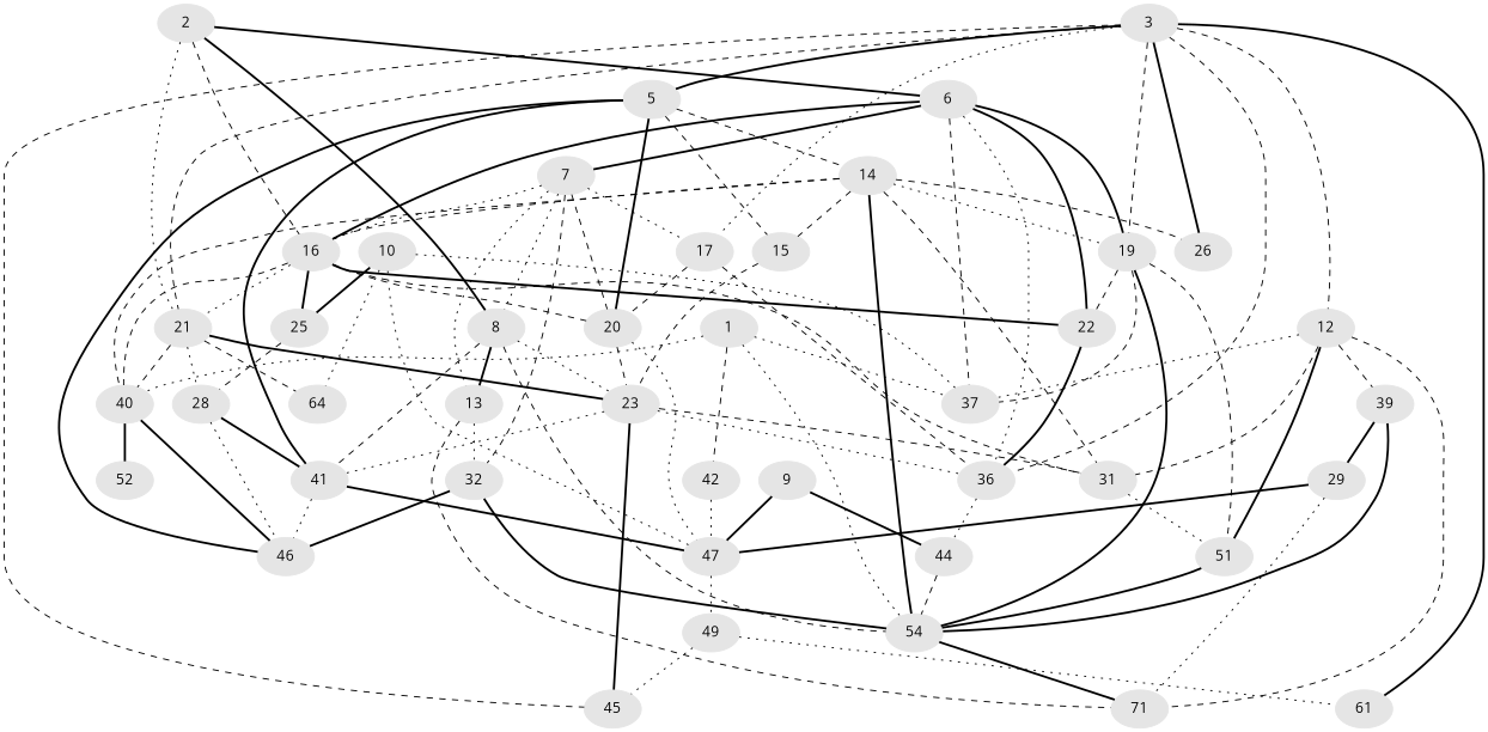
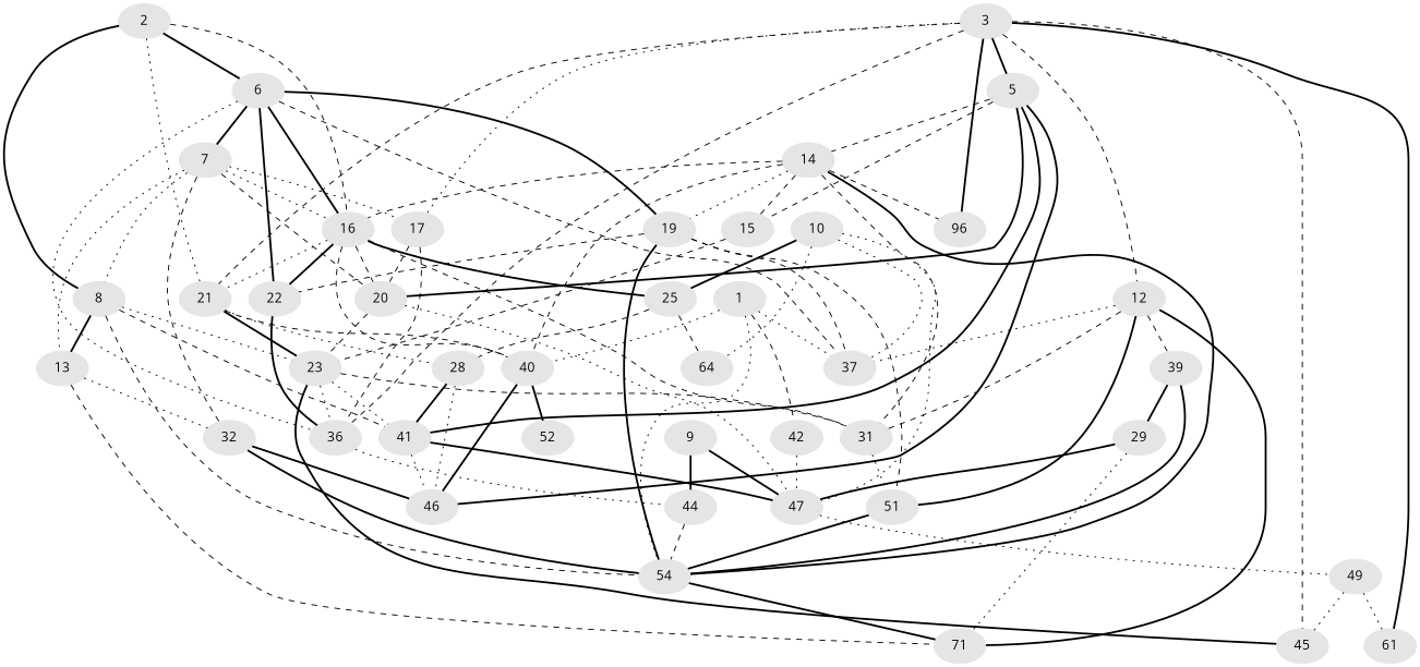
  graph {
    fontname="Open Sans"
    node [color=gray90 fontname="Open Sans" style=filled]
    edge [fontname="Open Sans" style=dashed]
    1 [super="+11"]
    37 [super="+58"]
    40 [super="+68"]
    42
    54 [super="+66"]
    46 [super="+70"]
    52
    47 [super="+48"]
    71
    2 [super="+35"]
    6 [super="+34"]
    8 [super="+27"]
    16 [super="+18"]
    21 [super="+33"]
    19 [super="+62"]
    36 [super="+60"]
    7 [super="+59"]
    22
    41 [super="+63"]
    13 [super="+24"]
    23 [super="+43"]
    20 [super="+67"]
    25
    31 [super="+56"]
    64
    28 [super="+38"]
    3 [super="+4"]
    5 [super="+45"]
    12 [super="+53"]
    17 [super="+30"]
-   26
+   26 [label=96]
    n32 [label=45]
    61
    14 [super="+50"]
    15
    39
    51
    44 [super="+57"]
    32 [super="+69"]
    9
    49
    10
    29
    1 -- 37 [style=dotted]
    1 -- 40 [style=dotted]
    1 -- 42
    1 -- 54 [style=dotted weight=2]
    40 -- 46 [style=bold]
    40 -- 52 [style=bold]
    42 -- 47 [style=dotted]
    54 -- 71 [style=bold]
    47 -- 49 [style=dotted]
    2 -- 6 [style=bold]
    2 -- 8 [style=bold]
    2 -- 16
    2 -- 21 [style=dotted]
    6 -- 37
    6 -- 16 [style=bold]
    6 -- 19 [style=bold]
    6 -- 36 [style=dotted]
    6 -- 7 [style=bold]
    6 -- 22 [style=bold]
    8 -- 54 [weight=2]
    8 -- 41
    8 -- 13 [style=bold weight=3]
    8 -- 23 [style=dotted]
    16 -- 40
    16 -- 21 [style=dotted]
    16 -- 22 [style=bold]
    16 -- 20
    16 -- 25 [style=bold]
    16 -- 31
    21 -- 40
    21 -- 23 [style=bold]
-   21 -- 64
+   25 -- 64
    21 -- 28 [style=dotted]
    19 -- 37
    19 -- 54 [style=bold]
    19 -- 22
    19 -- 51
    36 -- 44 [style=dotted]
    7 -- 8 [style=dotted]
    7 -- 16 [style=dotted]
    7 -- 13 [style=dotted]
    7 -- 20
    7 -- 17 [style=dotted]
    7 -- 32
    22 -- 36 [style=bold]
    41 -- 46 [style=dotted]
    41 -- 47 [style=bold]
    13 -- 71
    13 -- 32 [style=dotted]
    23 -- 36 [style=dotted]
    23 -- 41 [style=dotted]
    23 -- 31
    23 -- n32 [style=bold]
    20 -- 47 [style=dotted]
    20 -- 23
    25 -- 28
    31 -- 51 [style=dotted]
    28 -- 46 [style=dotted]
    28 -- 41 [style=bold]
    3 -- 21
-   3 -- 19
    3 -- 36
    3 -- 5 [style=bold]
    3 -- 12
    3 -- 17 [style=dotted]
    3 -- 26 [style=bold]
    3 -- n32
    3 -- 61 [style=bold]
    5 -- 46 [style=bold]
    5 -- 41 [style=bold]
    5 -- 20 [style=bold]
    5 -- 14
    5 -- 15
    12 -- 37 [style=dotted]
-   12 -- 71
+   12 -- 71 [style=bold]
    12 -- 31
    12 -- 39
    12 -- 51 [style=bold]
    17 -- 36
    17 -- 20
    14 -- 40
    14 -- 54 [style=bold]
    14 -- 16
    14 -- 19 [style=dotted]
    14 -- 31
    14 -- 26
    14 -- 15
    15 -- 23
    39 -- 54 [style=bold]
    39 -- 29 [style=bold]
    51 -- 54 [style=bold]
    44 -- 54 [weight=2]
    32 -- 54 [style=bold]
    32 -- 46 [style=bold weight=2]
    9 -- 47 [style=bold]
    9 -- 44 [style=bold]
    49 -- n32 [style=dotted]
    49 -- 61 [style=dotted]
    10 -- 37 [style=dotted]
    10 -- 47 [style=dotted]
    10 -- 25 [style=bold]
    10 -- 64 [style=dotted]
    29 -- 47 [style=bold]
    29 -- 71 [style=dotted]
  }
